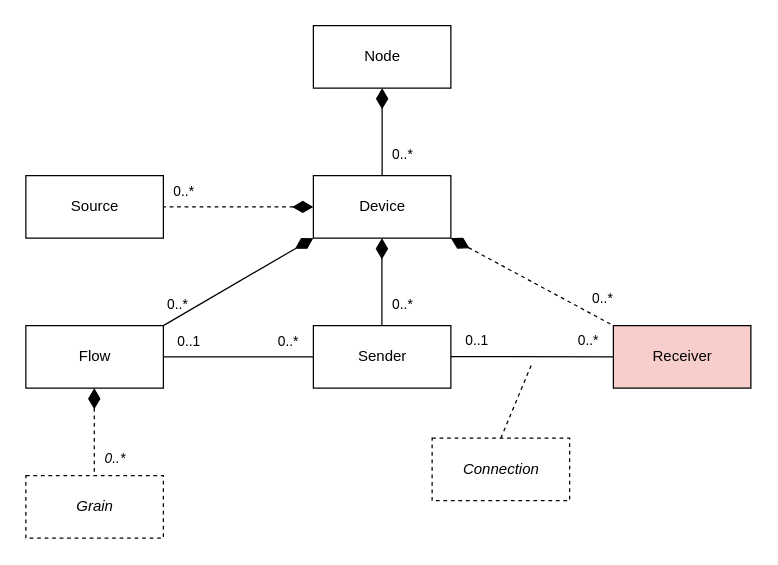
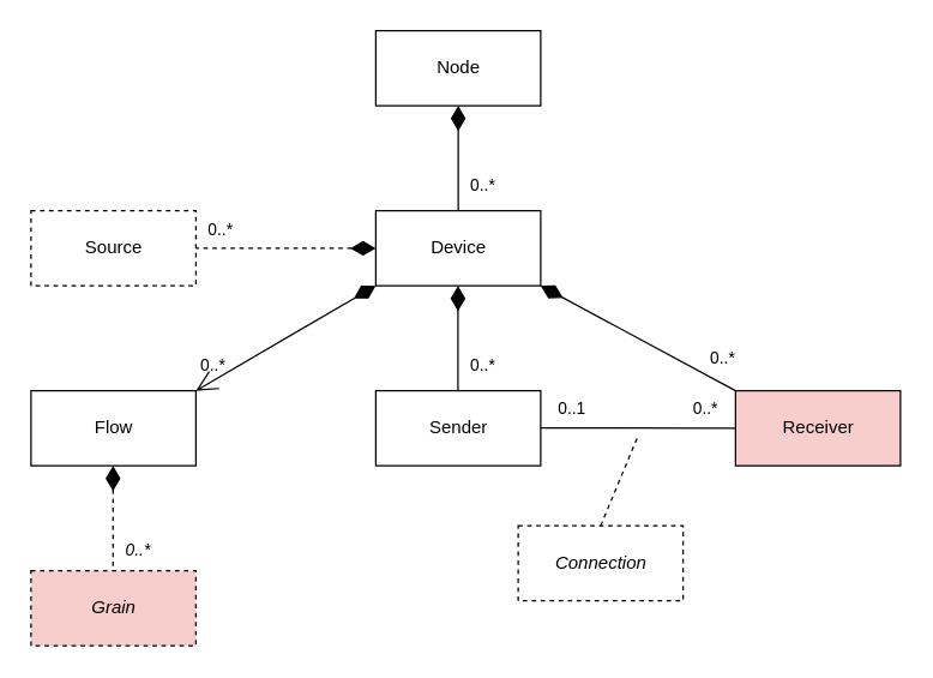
  <mxCell id="0" />
  <mxCell id="1" parent="0" />
  <mxCell id="2" value="Node" style="html=1;" parent="1" vertex="1"><mxGeometry x="250" y="20" width="110" height="50" as="geometry" /></mxCell>
  <mxCell id="3" value="Device" style="html=1;" parent="1" vertex="1"><mxGeometry x="250" y="140" width="110" height="50" as="geometry" /></mxCell>
  <mxCell id="4" value="Sender" style="html=1;" parent="1" vertex="1"><mxGeometry x="250" y="260" width="110" height="50" as="geometry" /></mxCell>
  <mxCell id="5" value="Receiver" style="html=1;fillColor=#f8cecc;" parent="1" vertex="1"><mxGeometry x="490" y="260" width="110" height="50" as="geometry" /></mxCell>
- <mxCell id="6" value="Source" style="html=1;" parent="1" vertex="1"><mxGeometry x="20" y="140" width="110" height="50" as="geometry" /></mxCell>
+ <mxCell id="6" value="Source" style="html=1;dashed=1;" parent="1" vertex="1"><mxGeometry x="20" y="140" width="110" height="50" as="geometry" /></mxCell>
  <mxCell id="7" value="Flow" style="html=1;" parent="1" vertex="1"><mxGeometry x="20" y="260" width="110" height="50" as="geometry" /></mxCell>
- <mxCell id="8" value="Grain" style="html=1;dashed=1;fontStyle=2" parent="1" vertex="1"><mxGeometry x="20" y="380" width="110" height="50" as="geometry" /></mxCell>
+ <mxCell id="8" value="Grain" style="html=1;dashed=1;fontStyle=2;fillColor=#f8cecc;" parent="1" vertex="1"><mxGeometry x="20" y="380" width="110" height="50" as="geometry" /></mxCell>
  <mxCell id="9" value="" style="endArrow=none;html=1;endSize=12;startArrow=diamondThin;startSize=14;startFill=1;edgeStyle=orthogonalEdgeStyle;rounded=0;exitX=0.5;exitY=1;exitDx=0;exitDy=0;endFill=0;" parent="1" edge="1"><mxGeometry relative="1" as="geometry"><mxPoint x="305" y="70" as="sourcePoint" /><mxPoint x="305" y="140" as="targetPoint" /></mxGeometry></mxCell>
  <mxCell id="10" value="0..*" style="edgeLabel;resizable=0;html=1;align=right;verticalAlign=top;labelBorderColor=none;labelBackgroundColor=none;" parent="9" connectable="0" vertex="1"><mxGeometry x="1" relative="1" as="geometry"><mxPoint x="25" y="-30" as="offset" /></mxGeometry></mxCell>
  <mxCell id="11" value="" style="endArrow=none;html=1;endSize=12;startArrow=diamondThin;startSize=14;startFill=1;edgeStyle=orthogonalEdgeStyle;rounded=0;exitX=0.5;exitY=1;exitDx=0;exitDy=0;endFill=0;" parent="1" edge="1"><mxGeometry relative="1" as="geometry"><mxPoint x="304.83" y="190" as="sourcePoint" /><mxPoint x="304.83" y="260" as="targetPoint" /></mxGeometry></mxCell>
  <mxCell id="12" value="0..*" style="edgeLabel;resizable=0;html=1;align=right;verticalAlign=top;labelBorderColor=none;labelBackgroundColor=none;" parent="11" connectable="0" vertex="1"><mxGeometry x="1" relative="1" as="geometry"><mxPoint x="25" y="-30" as="offset" /></mxGeometry></mxCell>
  <mxCell id="13" value="" style="endArrow=none;html=1;rounded=0;entryX=0;entryY=0.5;entryDx=0;entryDy=0;strokeColor=default;" parent="1" target="5" edge="1"><mxGeometry relative="1" as="geometry"><mxPoint x="360" y="284.71" as="sourcePoint" /><mxPoint x="490" y="285" as="targetPoint" /></mxGeometry></mxCell>
  <mxCell id="14" value="0..1" style="edgeLabel;resizable=0;html=1;align=left;verticalAlign=bottom;labelBackgroundColor=none;" parent="13" connectable="0" vertex="1"><mxGeometry x="-1" relative="1" as="geometry"><mxPoint x="10" y="-5" as="offset" /></mxGeometry></mxCell>
  <mxCell id="15" value="0..*" style="edgeLabel;resizable=0;html=1;align=left;verticalAlign=bottom;labelBackgroundColor=none;" parent="13" connectable="0" vertex="1"><mxGeometry x="-1" relative="1" as="geometry"><mxPoint x="100" y="-5" as="offset" /></mxGeometry></mxCell>
  <mxCell id="16" value="Connection" style="html=1;labelBackgroundColor=none;dashed=1;fontStyle=2" parent="1" vertex="1"><mxGeometry x="345" y="350" width="110" height="50" as="geometry" /></mxCell>
  <mxCell id="17" value="" style="endArrow=none;dashed=1;html=1;rounded=0;strokeColor=default;exitX=0.5;exitY=0;exitDx=0;exitDy=0;" parent="1" source="16" edge="1"><mxGeometry width="50" height="50" relative="1" as="geometry"><mxPoint x="370" y="220" as="sourcePoint" /><mxPoint x="425" y="290" as="targetPoint" /></mxGeometry></mxCell>
- <mxCell id="18" value="" style="endArrow=none;html=1;endSize=12;startArrow=diamondThin;startSize=14;startFill=1;rounded=0;exitX=1;exitY=1;exitDx=0;exitDy=0;endFill=0;entryX=0;entryY=0;entryDx=0;entryDy=0;dashed=1;" parent="1" source="3" target="5" edge="1"><mxGeometry relative="1" as="geometry"><mxPoint x="314.83" y="200" as="sourcePoint" /><mxPoint x="490" y="270" as="targetPoint" /></mxGeometry></mxCell>
+ <mxCell id="18" value="" style="endArrow=none;html=1;endSize=12;startArrow=diamondThin;startSize=14;startFill=1;rounded=0;exitX=1;exitY=1;exitDx=0;exitDy=0;endFill=0;entryX=0;entryY=0;entryDx=0;entryDy=0;" parent="1" source="3" target="5" edge="1"><mxGeometry relative="1" as="geometry"><mxPoint x="314.83" y="200" as="sourcePoint" /><mxPoint x="490" y="270" as="targetPoint" /></mxGeometry></mxCell>
  <mxCell id="19" value="0..*" style="edgeLabel;resizable=0;html=1;align=right;verticalAlign=top;labelBorderColor=none;labelBackgroundColor=none;" parent="18" connectable="0" vertex="1"><mxGeometry x="1" relative="1" as="geometry"><mxPoint y="-35" as="offset" /></mxGeometry></mxCell>
- <mxCell id="20" value="" style="endArrow=none;html=1;endSize=12;startArrow=none;startSize=14;startFill=0;edgeStyle=orthogonalEdgeStyle;rounded=0;strokeColor=default;exitX=0;exitY=0.5;exitDx=0;exitDy=0;entryX=1;entryY=0.5;entryDx=0;entryDy=0;endFill=0;" parent="1" source="4" target="7" edge="1"><mxGeometry relative="1" as="geometry"><mxPoint x="110" y="200" as="sourcePoint" /><mxPoint x="270" y="200" as="targetPoint" /><Array as="points"><mxPoint x="190" y="285" /><mxPoint x="190" y="285" /></Array></mxGeometry></mxCell>
- <mxCell id="21" value="0..*" style="edgeLabel;resizable=0;html=1;align=left;verticalAlign=top;labelBackgroundColor=none;" parent="20" connectable="0" vertex="1"><mxGeometry x="-1" relative="1" as="geometry"><mxPoint x="-30" y="-25" as="offset" /></mxGeometry></mxCell>
- <mxCell id="22" value="0..1" style="edgeLabel;resizable=0;html=1;align=right;verticalAlign=top;labelBackgroundColor=none;" parent="20" connectable="0" vertex="1"><mxGeometry x="1" relative="1" as="geometry"><mxPoint x="30" y="-25" as="offset" /></mxGeometry></mxCell>
- <mxCell id="23" value="" style="endArrow=none;html=1;endSize=12;startArrow=diamondThin;startSize=14;startFill=1;rounded=0;exitX=0;exitY=1;exitDx=0;exitDy=0;endFill=0;entryX=1;entryY=0;entryDx=0;entryDy=0;" parent="1" source="3" target="7" edge="1"><mxGeometry relative="1" as="geometry"><mxPoint x="314.83" y="200" as="sourcePoint" /><mxPoint x="314.83" y="270" as="targetPoint" /></mxGeometry></mxCell>
+ <mxCell id="23" value="" style="endArrow=open;html=1;endSize=12;startArrow=diamondThin;startSize=14;startFill=1;rounded=0;exitX=0;exitY=1;exitDx=0;exitDy=0;endFill=0;entryX=1;entryY=0;entryDx=0;entryDy=0;" parent="1" source="3" target="7" edge="1"><mxGeometry relative="1" as="geometry"><mxPoint x="314.83" y="200" as="sourcePoint" /><mxPoint x="314.83" y="270" as="targetPoint" /></mxGeometry></mxCell>
  <mxCell id="24" value="0..*" style="edgeLabel;resizable=0;html=1;align=right;verticalAlign=top;labelBorderColor=none;labelBackgroundColor=none;" parent="23" connectable="0" vertex="1"><mxGeometry x="1" relative="1" as="geometry"><mxPoint x="20" y="-30" as="offset" /></mxGeometry></mxCell>
  <mxCell id="25" value="" style="endArrow=none;html=1;endSize=12;startArrow=diamondThin;startSize=14;startFill=1;rounded=0;exitX=0;exitY=0.5;exitDx=0;exitDy=0;endFill=0;dashed=1;" parent="1" source="3" target="6" edge="1"><mxGeometry relative="1" as="geometry"><mxPoint x="260" y="200" as="sourcePoint" /><mxPoint x="140" y="270" as="targetPoint" /></mxGeometry></mxCell>
  <mxCell id="26" value="0..*" style="edgeLabel;resizable=0;html=1;align=right;verticalAlign=top;labelBorderColor=none;labelBackgroundColor=none;" parent="25" connectable="0" vertex="1"><mxGeometry x="1" relative="1" as="geometry"><mxPoint x="25" y="-25" as="offset" /></mxGeometry></mxCell>
  <mxCell id="27" value="" style="endArrow=none;html=1;endSize=12;startArrow=diamondThin;startSize=14;startFill=1;edgeStyle=orthogonalEdgeStyle;rounded=0;exitX=0.5;exitY=1;exitDx=0;exitDy=0;endFill=0;dashed=1;" parent="1" edge="1"><mxGeometry relative="1" as="geometry"><mxPoint x="74.71" y="310" as="sourcePoint" /><mxPoint x="74.71" y="380" as="targetPoint" /></mxGeometry></mxCell>
  <mxCell id="28" value="0..*" style="edgeLabel;resizable=0;html=1;align=right;verticalAlign=top;labelBorderColor=none;labelBackgroundColor=none;fontStyle=2" parent="27" connectable="0" vertex="1"><mxGeometry x="1" relative="1" as="geometry"><mxPoint x="25" y="-27" as="offset" /></mxGeometry></mxCell>
